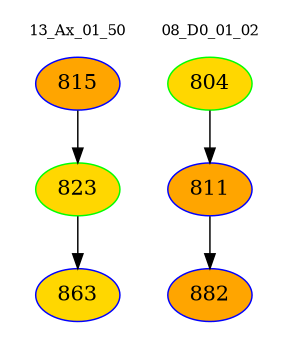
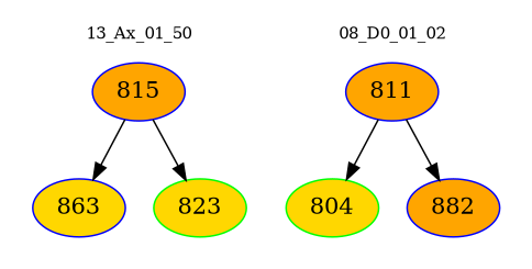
  digraph {
    node [color=blue fillcolor=orange style=filled]
    edge [color=black style=solid]
    n1 [label=815]
    n2 [fillcolor=gold label=863]
    n3 [color=green fillcolor=gold label=823]
    n4 [label=811]
    n5 [color=green fillcolor=gold label=804]
    n6 [label=882]
    subgraph cluster_1 {
      color=white
      fontsize=10
      label="13_Ax_01_50"
      n1
      n2
      n3
    }
    subgraph cluster_2 {
      color=white
      fontsize=10
      label="08_D0_01_02"
      n4
      n5
      n6
    }
-   n3 -> n2
+   n1 -> n2
    n1 -> n3
-   n5 -> n4
+   n4 -> n5
    n4 -> n6
  }
